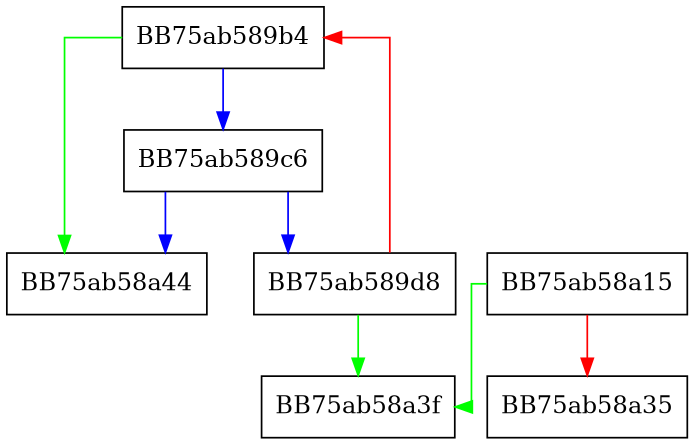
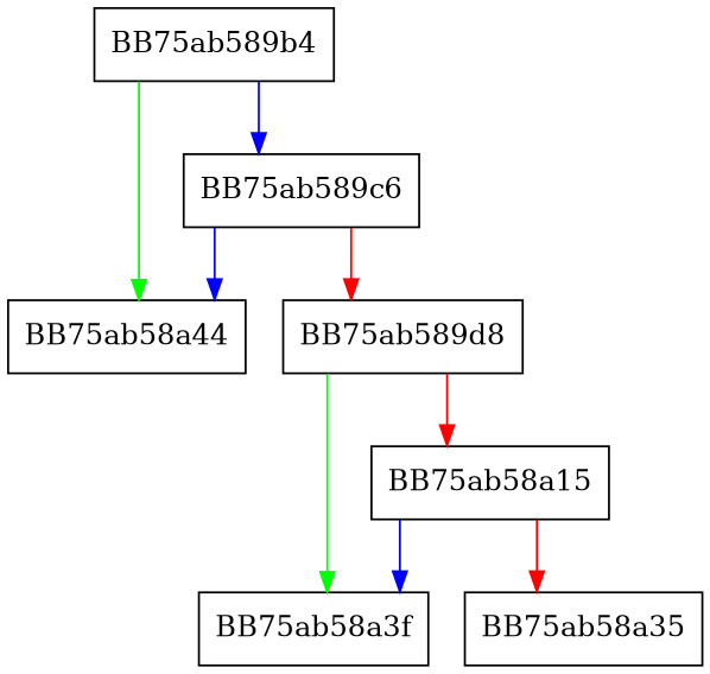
  digraph {
    splines=ortho
    node [shape=box]
    edge [color=green]
    BB75ab589b4
    BB75ab58a44
    BB75ab589c6
    BB75ab589d8
    BB75ab58a3f
    BB75ab58a15
    BB75ab58a35
    BB75ab589b4 -> BB75ab58a44
    BB75ab589b4 -> BB75ab589c6 [color=blue]
    BB75ab589c6 -> BB75ab58a44 [color=blue]
-   BB75ab589c6 -> BB75ab589d8 [color=blue]
+   BB75ab589c6 -> BB75ab589d8 [color=red]
    BB75ab589d8 -> BB75ab58a3f
-   BB75ab589d8 -> BB75ab589b4 [color=red]
-   BB75ab58a15 -> BB75ab58a3f
+   BB75ab589d8 -> BB75ab58a15 [color=red]
+   BB75ab58a15 -> BB75ab58a3f [color=blue]
    BB75ab58a15 -> BB75ab58a35 [color=red]
  }
